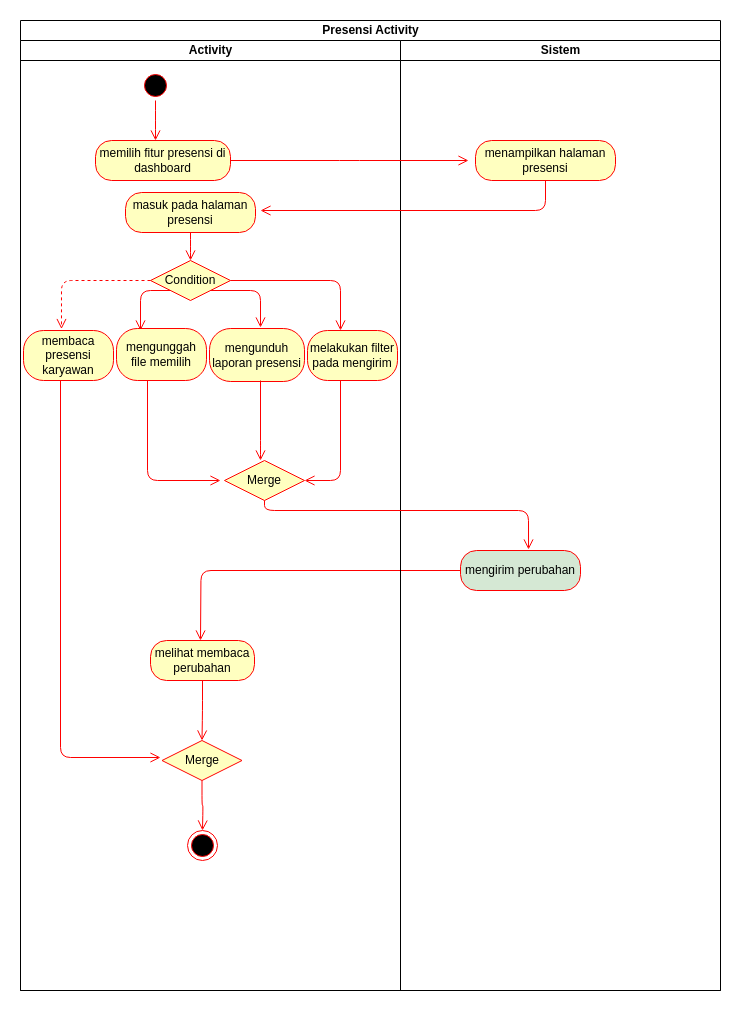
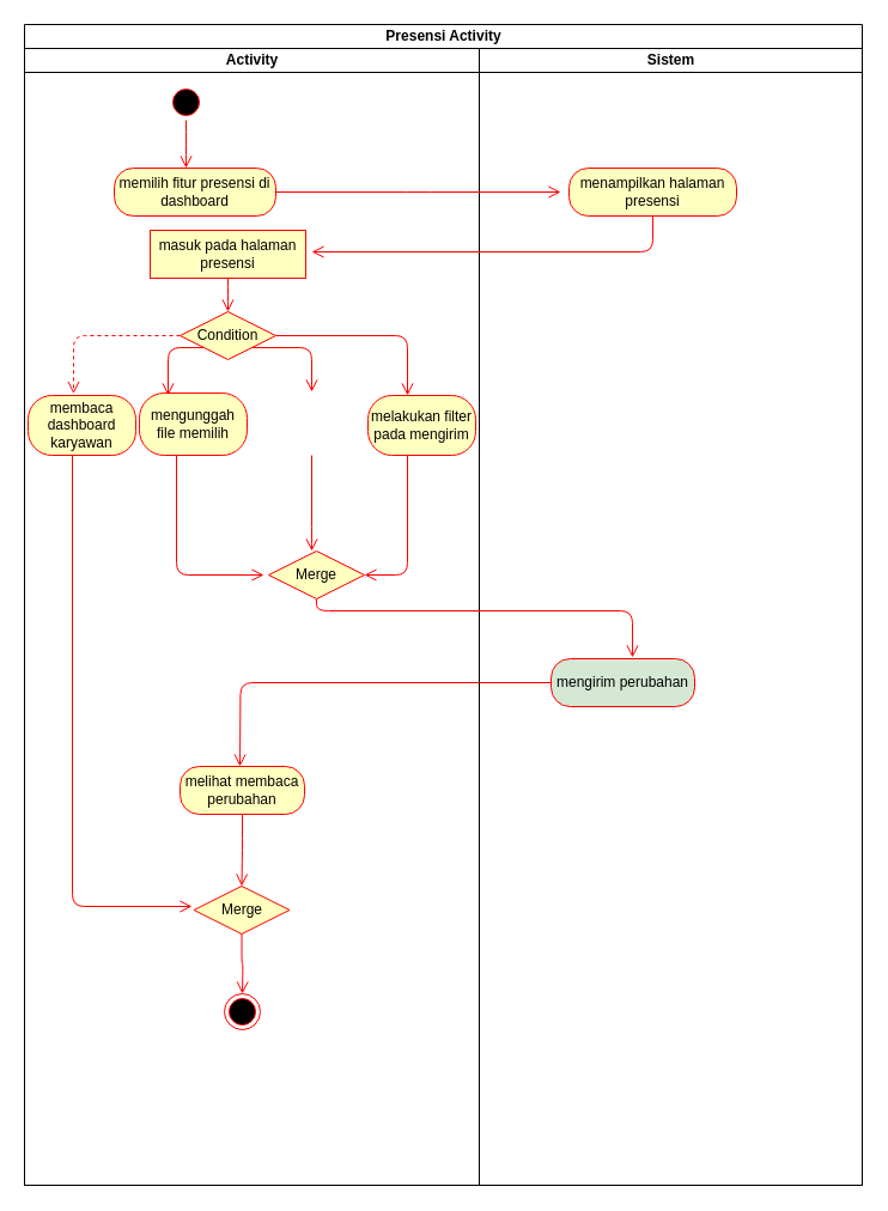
  <mxCell id="0" />
  <mxCell id="1" parent="0" />
  <mxCell id="2" value="Presensi Activity" style="swimlane;html=1;childLayout=stackLayout;resizeParent=1;resizeParentMax=0;startSize=20;" parent="1" vertex="1"><mxGeometry x="20" y="20" width="700" height="970" as="geometry" /></mxCell>
  <mxCell id="3" value="Activity" style="swimlane;html=1;startSize=20;" parent="2" vertex="1"><mxGeometry y="20" width="380" height="950" as="geometry" /></mxCell>
  <mxCell id="4" value="" style="ellipse;html=1;shape=startState;fillColor=#000000;strokeColor=#ff0000;" parent="3" vertex="1"><mxGeometry x="120" y="30" width="30" height="30" as="geometry" /></mxCell>
  <mxCell id="5" value="" style="edgeStyle=orthogonalEdgeStyle;html=1;verticalAlign=bottom;endArrow=open;endSize=8;strokeColor=#ff0000;" parent="3" source="4" edge="1"><mxGeometry relative="1" as="geometry"><mxPoint x="135" y="100" as="targetPoint" /></mxGeometry></mxCell>
  <mxCell id="6" value="memilih fitur presensi di dashboard" style="rounded=1;whiteSpace=wrap;html=1;arcSize=40;fontColor=#000000;fillColor=#ffffc0;strokeColor=#ff0000;" parent="3" vertex="1"><mxGeometry x="75" y="100" width="135" height="40" as="geometry" /></mxCell>
  <mxCell id="7" value="melakukan filter pada mengirim" style="rounded=1;whiteSpace=wrap;html=1;arcSize=40;fontColor=#000000;fillColor=#ffffc0;strokeColor=#ff0000;" parent="3" vertex="1"><mxGeometry x="287" y="290" width="90" height="50" as="geometry" /></mxCell>
  <mxCell id="8" value="" style="edgeStyle=orthogonalEdgeStyle;html=1;verticalAlign=bottom;endArrow=open;endSize=8;strokeColor=#ff0000;" parent="3" source="31" edge="1"><mxGeometry relative="1" as="geometry"><mxPoint x="180" y="600" as="targetPoint" /></mxGeometry></mxCell>
  <mxCell id="9" value="" style="ellipse;html=1;shape=endState;fillColor=#000000;strokeColor=#ff0000;" parent="3" vertex="1"><mxGeometry x="167" y="790" width="30" height="30" as="geometry" /></mxCell>
  <mxCell id="10" value="Condition" style="rhombus;whiteSpace=wrap;html=1;fillColor=#ffffc0;strokeColor=#ff0000;" parent="3" vertex="1"><mxGeometry x="130" y="220" width="80" height="40" as="geometry" /></mxCell>
  <mxCell id="11" value="" style="edgeStyle=orthogonalEdgeStyle;html=1;align=left;verticalAlign=bottom;endArrow=open;endSize=8;strokeColor=#ff0000;exitX=1;exitY=0.5;exitDx=0;exitDy=0;" parent="3" source="10" edge="1"><mxGeometry x="-0.2" y="-50" relative="1" as="geometry"><mxPoint x="320" y="290" as="targetPoint" /><mxPoint x="210" y="250" as="sourcePoint" /><Array as="points"><mxPoint x="320" y="240" /></Array><mxPoint as="offset" /></mxGeometry></mxCell>
  <mxCell id="12" value="" style="edgeStyle=orthogonalEdgeStyle;html=1;align=left;verticalAlign=top;endArrow=open;endSize=8;strokeColor=#ff0000;exitX=0;exitY=1;exitDx=0;exitDy=0;" parent="3" source="10" edge="1"><mxGeometry x="-1" y="92" relative="1" as="geometry"><mxPoint x="120" y="290" as="targetPoint" /><Array as="points"><mxPoint x="120" y="250" /><mxPoint x="120" y="250" /></Array><mxPoint x="-2" y="-20" as="offset" /></mxGeometry></mxCell>
  <mxCell id="13" value="" style="edgeStyle=orthogonalEdgeStyle;html=1;align=left;verticalAlign=top;endArrow=open;endSize=8;strokeColor=#ff0000;exitX=0;exitY=0.5;exitDx=0;exitDy=0;entryX=0.422;entryY=-0.029;entryDx=0;entryDy=0;entryPerimeter=0;dashed=1;" parent="3" source="10" target="17" edge="1"><mxGeometry x="-0.412" y="56" relative="1" as="geometry"><mxPoint x="40" y="280" as="targetPoint" /><mxPoint x="74.5" y="220" as="sourcePoint" /><mxPoint x="-111" y="10" as="offset" /></mxGeometry></mxCell>
- <mxCell id="14" value="mengunduh laporan presensi" style="rounded=1;whiteSpace=wrap;html=1;arcSize=40;fontColor=#000000;fillColor=#ffffc0;strokeColor=#ff0000;" parent="3" vertex="1"><mxGeometry x="189" y="288" width="95" height="53" as="geometry" /></mxCell>
  <mxCell id="15" value="mengunggah file memilih" style="rounded=1;whiteSpace=wrap;html=1;arcSize=40;fontColor=#000000;fillColor=#ffffc0;strokeColor=#ff0000;" parent="3" vertex="1"><mxGeometry x="96" y="288" width="90" height="52" as="geometry" /></mxCell>
  <mxCell id="16" value="" style="edgeStyle=orthogonalEdgeStyle;html=1;verticalAlign=bottom;endArrow=open;endSize=8;strokeColor=#ff0000;" parent="3" source="15" edge="1"><mxGeometry relative="1" as="geometry"><mxPoint x="200" y="440" as="targetPoint" /><Array as="points"><mxPoint x="127" y="440" /></Array></mxGeometry></mxCell>
- <mxCell id="17" value="membaca presensi karyawan" style="rounded=1;whiteSpace=wrap;html=1;arcSize=40;fontColor=#000000;fillColor=#ffffc0;strokeColor=#ff0000;" parent="3" vertex="1"><mxGeometry x="3" y="290" width="90" height="50" as="geometry" /></mxCell>
+ <mxCell id="17" value="membaca dashboard karyawan" style="rounded=1;whiteSpace=wrap;html=1;arcSize=40;fontColor=#000000;fillColor=#ffffc0;strokeColor=#ff0000;" parent="3" vertex="1"><mxGeometry x="3" y="290" width="90" height="50" as="geometry" /></mxCell>
  <mxCell id="18" value="" style="edgeStyle=orthogonalEdgeStyle;html=1;verticalAlign=bottom;endArrow=open;endSize=8;strokeColor=#ff0000;" parent="3" source="17" edge="1"><mxGeometry relative="1" as="geometry"><mxPoint x="140" y="717" as="targetPoint" /><Array as="points"><mxPoint x="40" y="717" /></Array></mxGeometry></mxCell>
  <mxCell id="19" value="Merge" style="rhombus;whiteSpace=wrap;html=1;fillColor=#ffffc0;strokeColor=#ff0000;" parent="3" vertex="1"><mxGeometry x="204" y="420" width="80" height="40" as="geometry" /></mxCell>
  <mxCell id="20" value="" style="edgeStyle=orthogonalEdgeStyle;html=1;verticalAlign=bottom;endArrow=open;endSize=8;strokeColor=#ff0000;entryX=1;entryY=0.5;entryDx=0;entryDy=0;" parent="3" source="7" target="19" edge="1"><mxGeometry relative="1" as="geometry"><mxPoint x="305" y="400" as="targetPoint" /><Array as="points"><mxPoint x="320" y="440" /></Array></mxGeometry></mxCell>
  <mxCell id="21" value="" style="edgeStyle=orthogonalEdgeStyle;html=1;align=left;verticalAlign=top;endArrow=open;endSize=8;strokeColor=#ff0000;" parent="3" edge="1"><mxGeometry x="0.333" y="120" relative="1" as="geometry"><mxPoint x="240" y="420" as="targetPoint" /><mxPoint x="240" y="340" as="sourcePoint" /><mxPoint as="offset" /><Array as="points"><mxPoint x="240" y="410" /></Array></mxGeometry></mxCell>
- <mxCell id="22" value="masuk pada halaman presensi" style="rounded=1;whiteSpace=wrap;html=1;arcSize=40;fontColor=#000000;fillColor=#ffffc0;strokeColor=#ff0000;" parent="3" vertex="1"><mxGeometry x="105" y="152" width="130" height="40" as="geometry" /></mxCell>
+ <mxCell id="22" value="masuk pada halaman presensi" style="whiteSpace=wrap;html=1;arcSize=40;fontColor=#000000;fillColor=#ffffc0;strokeColor=#ff0000;rounded=0;" parent="3" vertex="1"><mxGeometry x="105" y="152" width="130" height="40" as="geometry" /></mxCell>
  <mxCell id="23" value="" style="edgeStyle=orthogonalEdgeStyle;html=1;verticalAlign=bottom;endArrow=open;endSize=8;strokeColor=#ff0000;" parent="3" source="22" edge="1"><mxGeometry relative="1" as="geometry"><mxPoint x="170" y="220" as="targetPoint" /></mxGeometry></mxCell>
  <mxCell id="24" value="" style="edgeStyle=orthogonalEdgeStyle;html=1;align=left;verticalAlign=top;endArrow=open;endSize=8;strokeColor=#ff0000;exitX=1;exitY=1;exitDx=0;exitDy=0;" parent="3" source="10" edge="1"><mxGeometry x="-1" y="92" relative="1" as="geometry"><mxPoint x="240" y="287" as="targetPoint" /><mxPoint x="245" y="247" as="sourcePoint" /><Array as="points"><mxPoint x="240" y="250" /><mxPoint x="240" y="287" /></Array><mxPoint x="-2" y="-20" as="offset" /></mxGeometry></mxCell>
  <mxCell id="25" value="melihat membaca perubahan" style="rounded=1;whiteSpace=wrap;html=1;arcSize=40;fontColor=#000000;fillColor=#ffffc0;strokeColor=#ff0000;" parent="3" vertex="1"><mxGeometry x="130" y="600" width="104" height="40" as="geometry" /></mxCell>
  <mxCell id="26" value="" style="edgeStyle=orthogonalEdgeStyle;html=1;verticalAlign=bottom;endArrow=open;endSize=8;strokeColor=#ff0000;" parent="3" source="27" edge="1"><mxGeometry relative="1" as="geometry"><mxPoint x="182" y="790" as="targetPoint" /></mxGeometry></mxCell>
  <mxCell id="27" value="Merge" style="rhombus;whiteSpace=wrap;html=1;fillColor=#ffffc0;strokeColor=#ff0000;" parent="3" vertex="1"><mxGeometry x="141.5" y="700" width="80" height="40" as="geometry" /></mxCell>
  <mxCell id="28" value="" style="edgeStyle=orthogonalEdgeStyle;html=1;verticalAlign=bottom;endArrow=open;endSize=8;strokeColor=#ff0000;" parent="3" source="25" target="27" edge="1"><mxGeometry relative="1" as="geometry"><mxPoint x="262" y="850" as="targetPoint" /><mxPoint x="262" y="700" as="sourcePoint" /></mxGeometry></mxCell>
  <mxCell id="29" value="Sistem" style="swimlane;html=1;startSize=20;" parent="2" vertex="1"><mxGeometry x="380" y="20" width="320" height="950" as="geometry" /></mxCell>
  <mxCell id="30" value="menampilkan halaman presensi" style="rounded=1;whiteSpace=wrap;html=1;arcSize=40;fontColor=#000000;fillColor=#ffffc0;strokeColor=#ff0000;" parent="29" vertex="1"><mxGeometry x="75" y="100" width="140" height="40" as="geometry" /></mxCell>
  <mxCell id="31" value="mengirim perubahan" style="rounded=1;whiteSpace=wrap;html=1;arcSize=40;fontColor=#000000;fillColor=#d5e8d4;strokeColor=#ff0000;" parent="29" vertex="1"><mxGeometry x="60" y="510" width="120" height="40" as="geometry" /></mxCell>
  <mxCell id="32" value="" style="edgeStyle=orthogonalEdgeStyle;html=1;verticalAlign=bottom;endArrow=open;endSize=8;strokeColor=#ff0000;" parent="2" source="6" edge="1"><mxGeometry relative="1" as="geometry"><mxPoint x="448" y="140" as="targetPoint" /></mxGeometry></mxCell>
  <mxCell id="33" value="" style="edgeStyle=orthogonalEdgeStyle;html=1;verticalAlign=bottom;endArrow=open;endSize=8;strokeColor=#ff0000;" parent="2" source="30" edge="1"><mxGeometry relative="1" as="geometry"><mxPoint x="240" y="190" as="targetPoint" /><Array as="points"><mxPoint x="525" y="190" /></Array></mxGeometry></mxCell>
  <mxCell id="34" value="" style="edgeStyle=orthogonalEdgeStyle;html=1;align=left;verticalAlign=top;endArrow=open;endSize=8;strokeColor=#ff0000;entryX=0.567;entryY=-0.025;entryDx=0;entryDy=0;entryPerimeter=0;" parent="2" source="19" target="31" edge="1"><mxGeometry x="0.143" y="-20" relative="1" as="geometry"><mxPoint x="175" y="530" as="targetPoint" /><Array as="points"><mxPoint x="244" y="490" /><mxPoint x="508" y="490" /></Array><mxPoint x="20" y="-20" as="offset" /></mxGeometry></mxCell>
